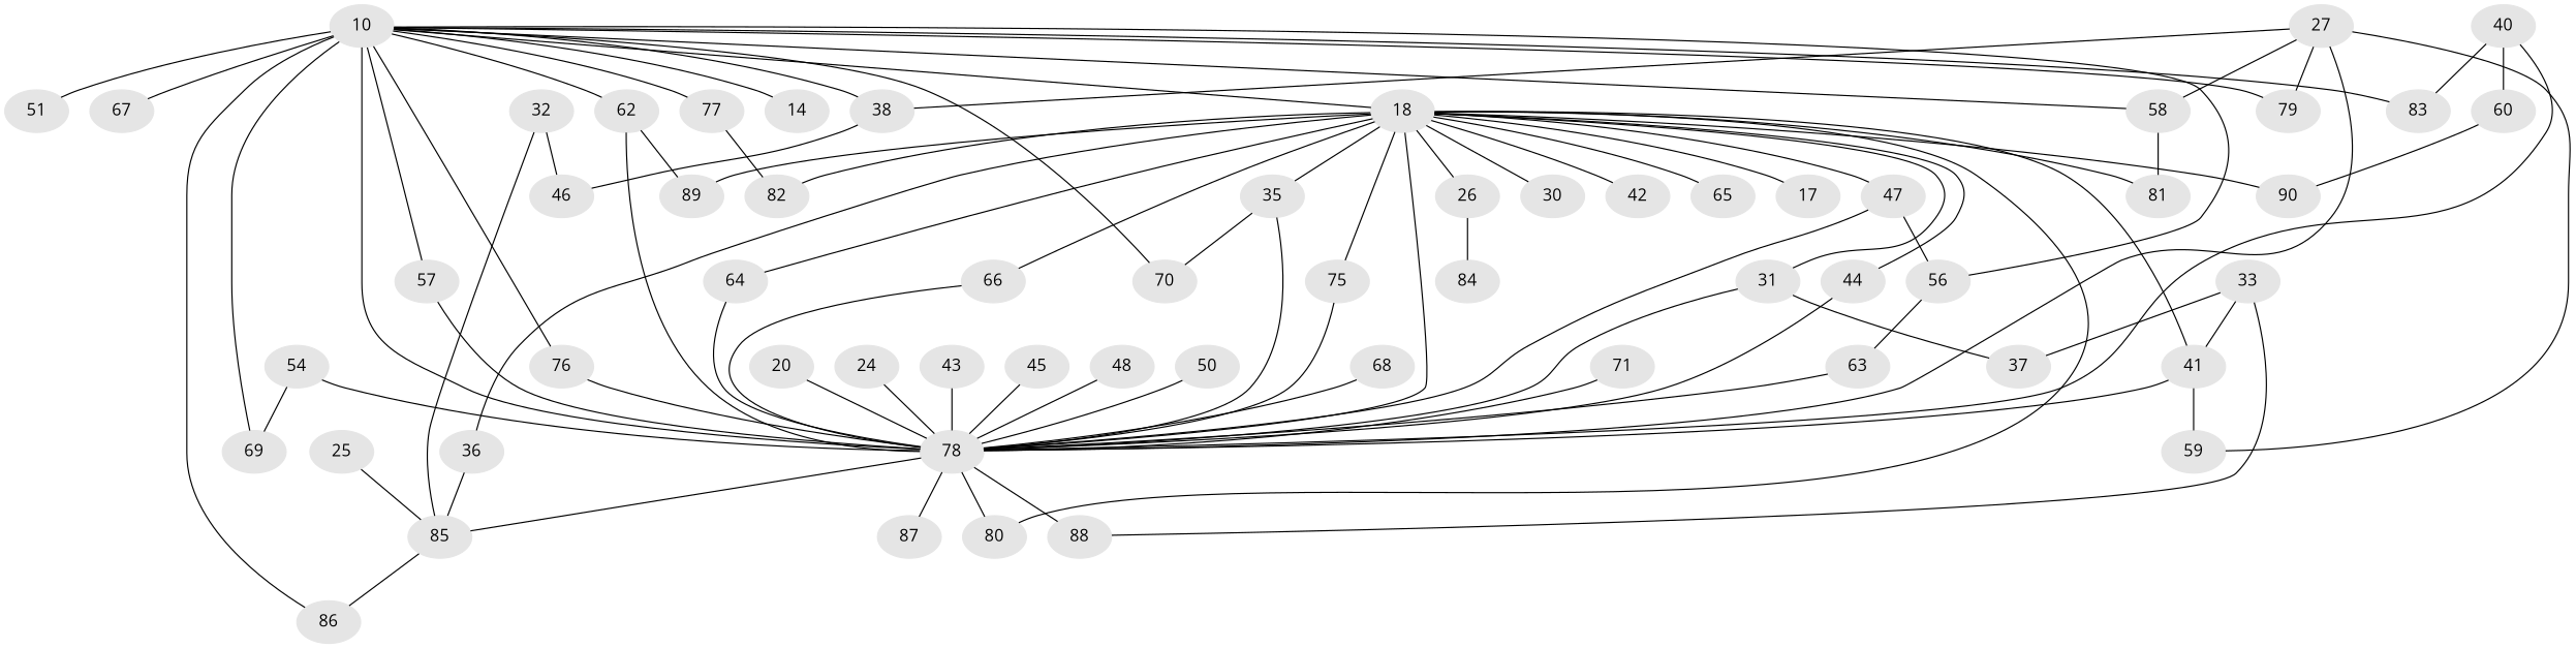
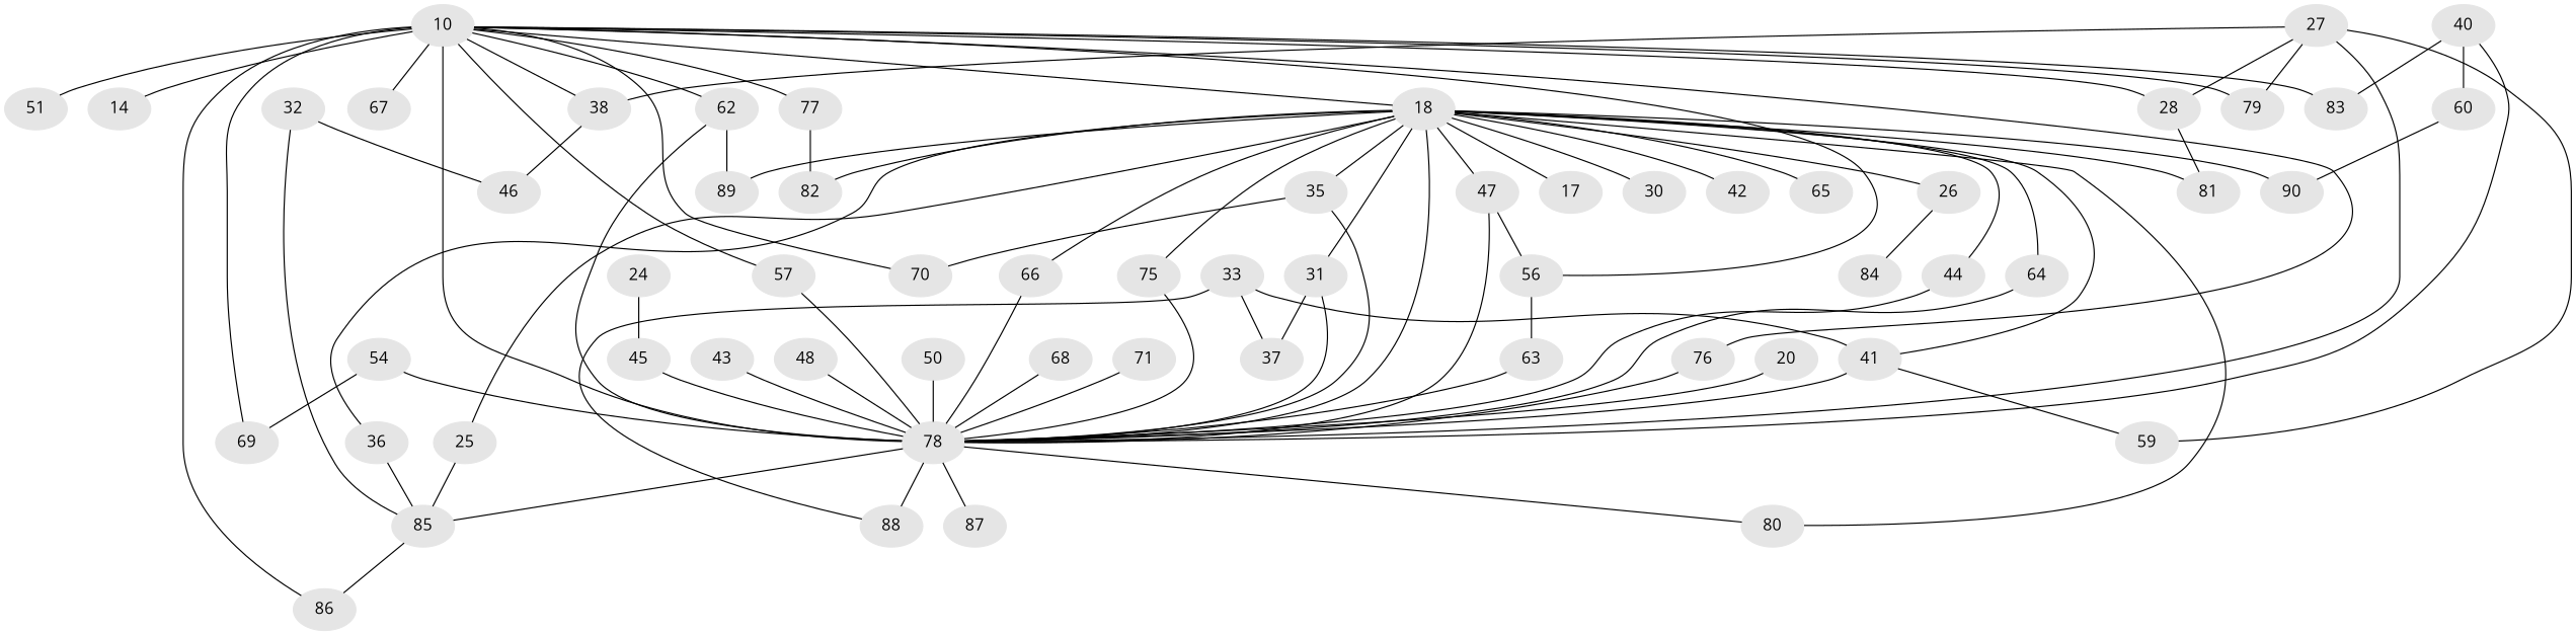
  graph {
    fontname="Open Sans"
    node [color=gray90 fontname="Open Sans" style=filled]
    edge [fontname="Open Sans"]
    10 [super="+2+6"]
    14
    18 [super="+12+9"]
    38
    51
    56
    57
-   58
+   58 [label=28]
    62 [super="+53"]
    67
    69
    70
    76 [super="+39"]
    77
    78 [super="+74+3"]
    79
    83
    86
    n19 [label=17]
    25
    26
    30
    31 [super="+21+28"]
    35
    36
    41 [super="+29+11"]
    42
    44
    47
    64 [super="+52"]
    65
    66
    75
    80
    81
    82 [super="+34"]
    89
    90
    46
    63
    85 [super="+15"]
    88 [super="+55"]
    87
    84
    37
    59
    20
    24
    27
    32
    33
    40
    60
    43
    45
    48
    50
    54 [super="+17"]
    68
    71 [super="+13"]
    10 -- 14
    10 -- 18 [weight=9]
    10 -- 38
    10 -- 51 [weight=2]
    10 -- 56
    10 -- 57
    10 -- 58
    10 -- 62
    10 -- 67 [weight=2]
    10 -- 69
    10 -- 70
    10 -- 76
    10 -- 77
    10 -- 78 [weight=20]
    10 -- 79
    10 -- 83
    10 -- 86
    18 -- 78 [weight=9]
    18 -- n19 [weight=2]
+   18 -- 25
    18 -- 26 [weight=2]
    18 -- 30 [weight=2]
    18 -- 31 [weight=2]
    18 -- 35
    18 -- 36
    18 -- 41
    18 -- 42 [weight=2]
    18 -- 44
    18 -- 47
    18 -- 64 [weight=2]
    18 -- 65
    18 -- 66
    18 -- 75
    18 -- 80
    18 -- 81
    18 -- 82 [weight=2]
    18 -- 89
    18 -- 90
    38 -- 46
    56 -- 63
    57 -- 78
    58 -- 81
    62 -- 78 [weight=2]
    62 -- 89
    76 -- 78 [weight=2]
    77 -- 82
    78 -- 80
    78 -- 85 [weight=2]
    78 -- 88 [weight=3]
    78 -- 87 [weight=2]
    25 -- 85
    26 -- 84
    31 -- 78 [weight=2]
    31 -- 37
    35 -- 70
    35 -- 78
    36 -- 85
    41 -- 78 [weight=3]
    41 -- 59
    44 -- 78
    47 -- 56
    47 -- 78
    64 -- 78 [weight=2]
    66 -- 78
    75 -- 78
    63 -- 78
    85 -- 86
    20 -- 78
-   24 -- 78 [weight=2]
+   24 -- 45 [weight=2]
    27 -- 38
    27 -- 58
    27 -- 78 [weight=2]
    27 -- 79
    27 -- 59
    32 -- 46
    32 -- 85
    33 -- 41
    33 -- 88
    33 -- 37
    40 -- 78
    40 -- 83
    40 -- 60
    60 -- 90
    43 -- 78 [weight=2]
    45 -- 78 [weight=2]
    48 -- 78 [weight=2]
    50 -- 78 [weight=2]
    54 -- 69
    54 -- 78 [weight=2]
    68 -- 78 [weight=2]
    71 -- 78 [weight=3]
  }
